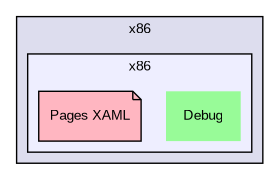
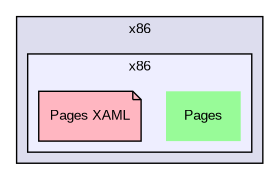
  digraph {
    compound=true
    fontname="Liberation Sans"
    node [fontname="Liberation Sans" fontsize=10 style=filled]
-   n1 [label=Debug shape=plaintext fillcolor=palegreen]
+   n1 [label=Pages shape=plaintext fillcolor=palegreen]
    n2 [color=black fillcolor=lightpink label="Pages XAML" shape=note]
    subgraph cluster_1 {
      bgcolor="#ddddee"
      fontsize=10
      label=x86
      pencolor=black
      subgraph cluster_2 {
        bgcolor="#eeeeff"
        fontsize=10
        pencolor=black
        n1
        n2
      }
    }
  }
